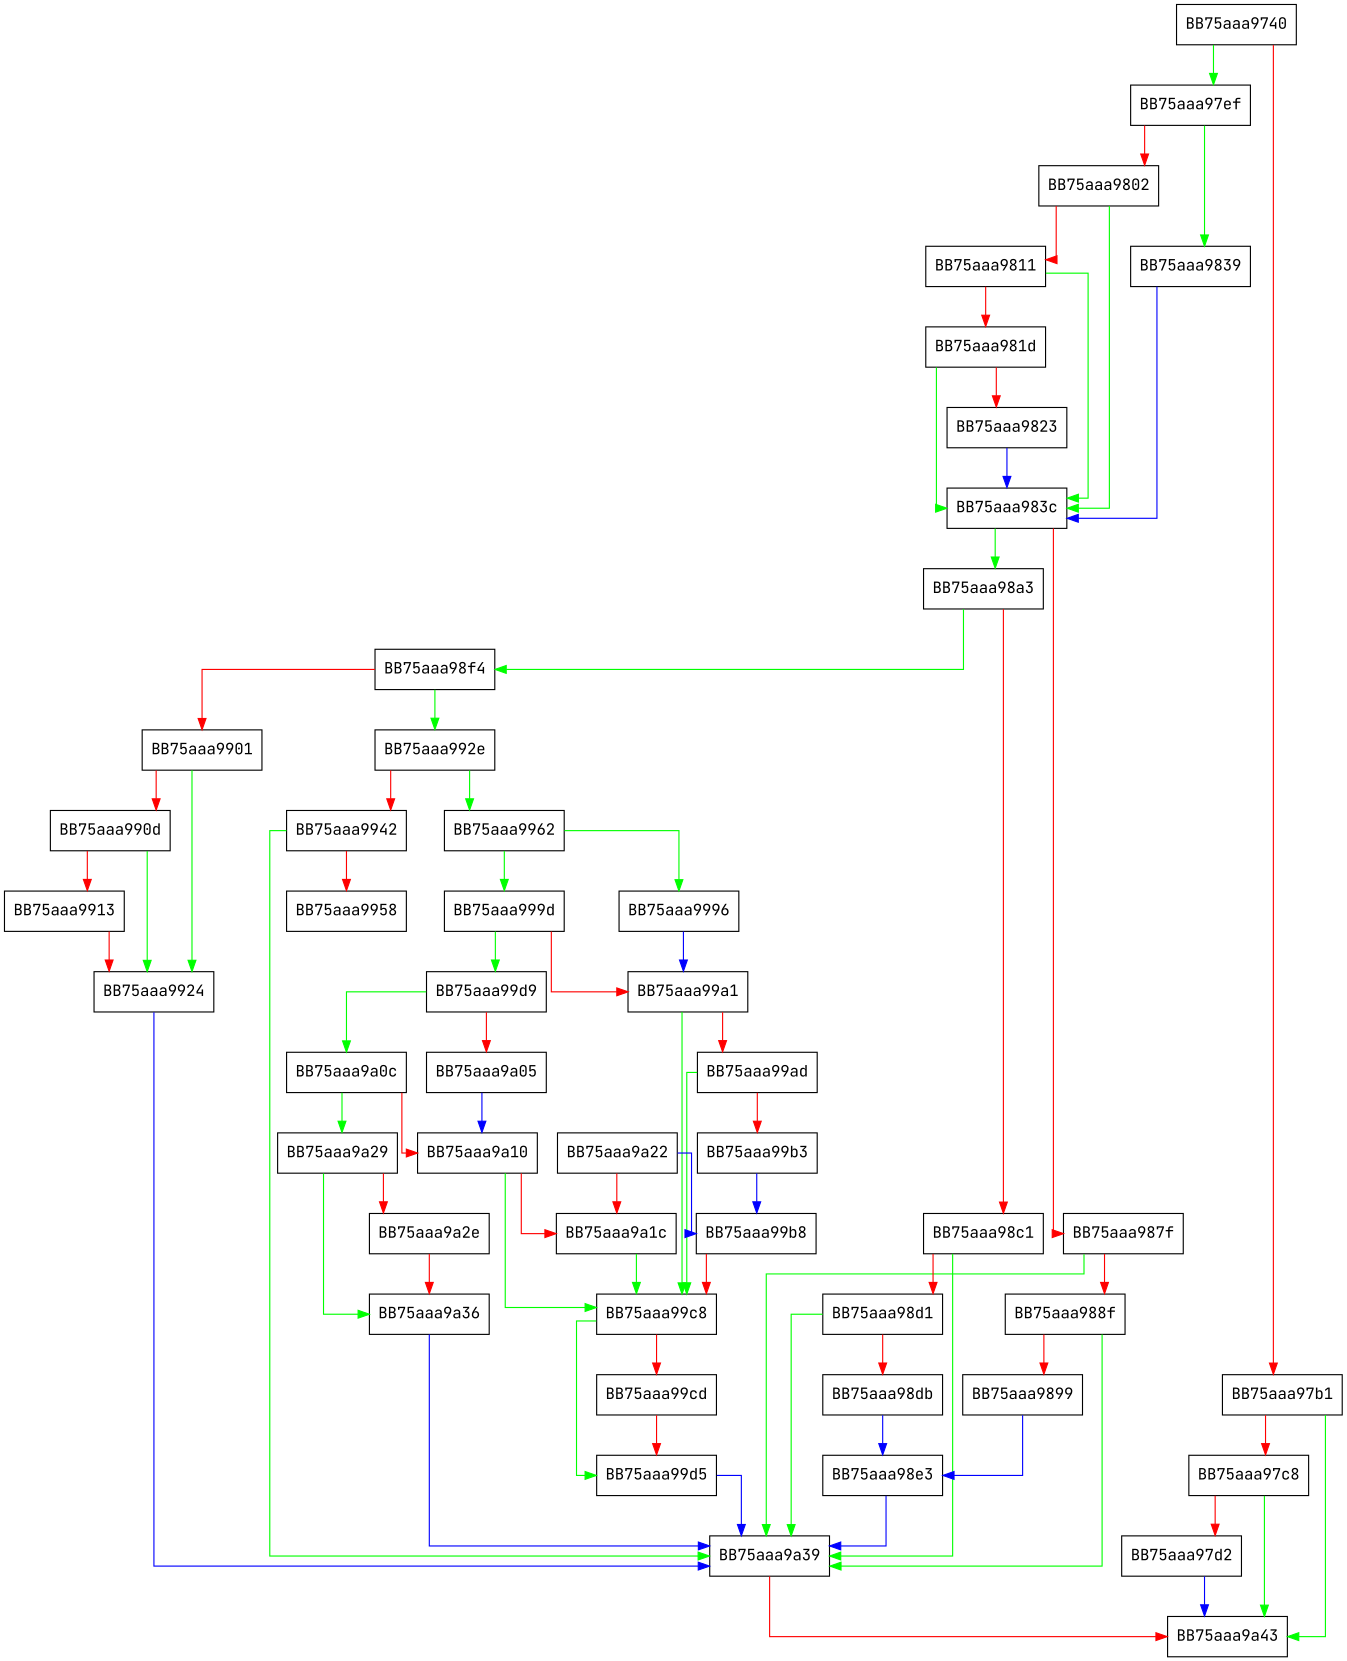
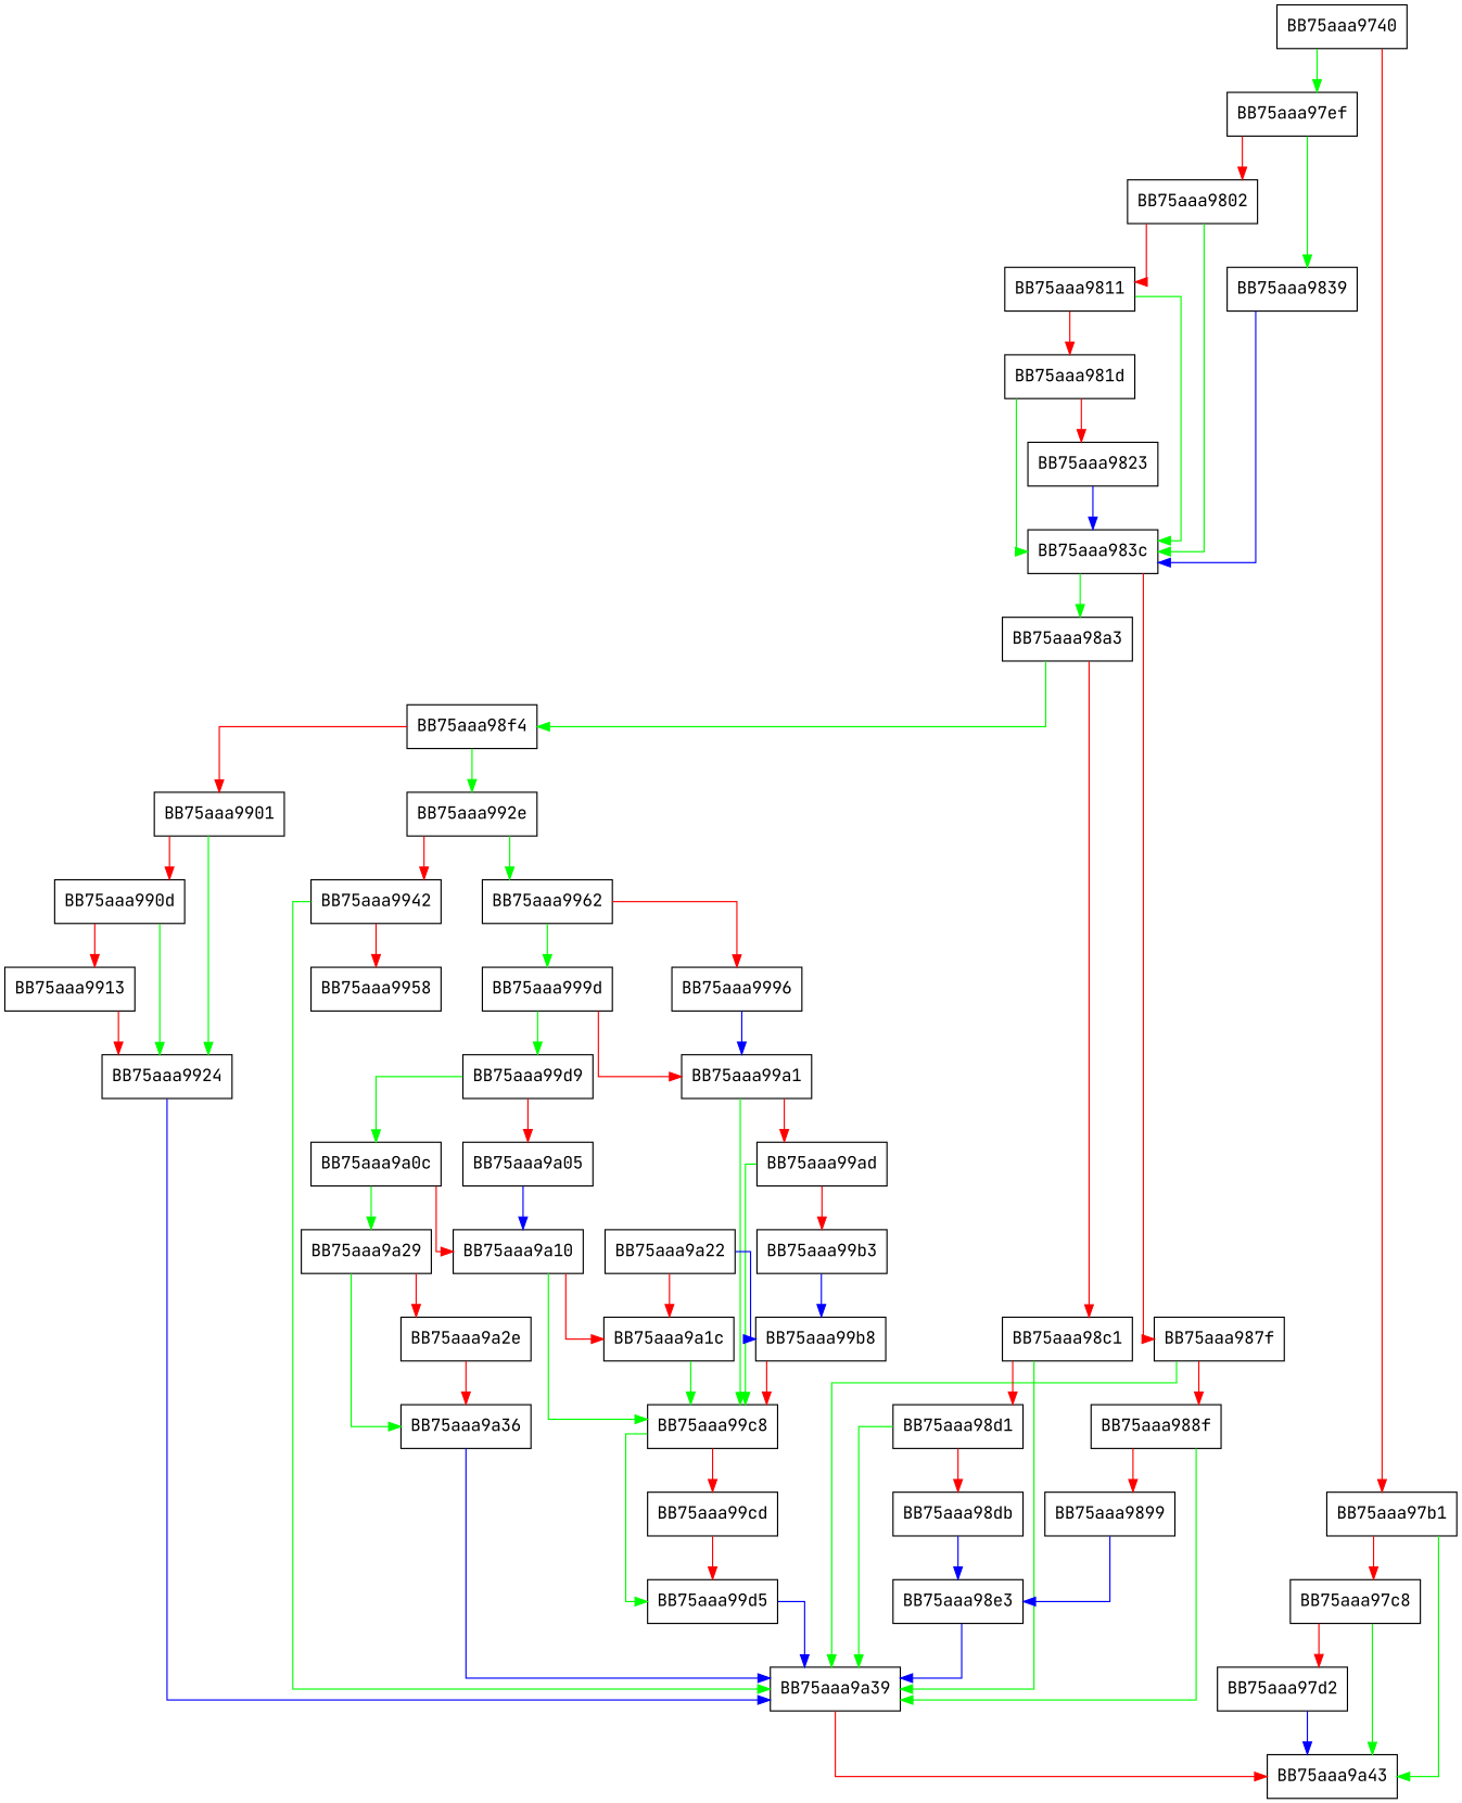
  digraph {
    fontname="JetBrains Mono"
    splines=ortho
    node [fontname="JetBrains Mono" shape=box]
    edge [color=red fontname="JetBrains Mono"]
    BB75aaa9740
    BB75aaa97ef
    BB75aaa97b1
    BB75aaa9839
    BB75aaa9802
    BB75aaa9a43
    BB75aaa97c8
    BB75aaa983c
    BB75aaa9811
    BB75aaa97d2
    BB75aaa98a3
    BB75aaa987f
    BB75aaa981d
    BB75aaa98f4
    BB75aaa98c1
    BB75aaa9a39
    BB75aaa988f
    BB75aaa9823
    BB75aaa992e
    BB75aaa9901
    BB75aaa98d1
    BB75aaa9899
    BB75aaa98e3
    BB75aaa9962
    BB75aaa9942
    BB75aaa9924
    BB75aaa990d
    BB75aaa98db
    BB75aaa999d
    BB75aaa9996
    BB75aaa9958
    BB75aaa9913
    BB75aaa99a1
    BB75aaa99d9
    BB75aaa99c8
    BB75aaa99ad
    BB75aaa9a0c
    BB75aaa9a05
    BB75aaa99d5
    BB75aaa99cd
    BB75aaa99b3
    BB75aaa9a10
    BB75aaa9a29
    BB75aaa99b8
    BB75aaa9a1c
    BB75aaa9a36
    BB75aaa9a2e
    BB75aaa9a22
    BB75aaa9740 -> BB75aaa97ef [color=green]
    BB75aaa9740 -> BB75aaa97b1
    BB75aaa97ef -> BB75aaa9839 [color=green]
    BB75aaa97ef -> BB75aaa9802
    BB75aaa97b1 -> BB75aaa9a43 [color=green]
    BB75aaa97b1 -> BB75aaa97c8
    BB75aaa9839 -> BB75aaa983c [color=blue]
    BB75aaa9802 -> BB75aaa983c [color=green]
    BB75aaa9802 -> BB75aaa9811
    BB75aaa97c8 -> BB75aaa9a43 [color=green]
    BB75aaa97c8 -> BB75aaa97d2
    BB75aaa983c -> BB75aaa98a3 [color=green]
    BB75aaa983c -> BB75aaa987f
    BB75aaa9811 -> BB75aaa983c [color=green]
    BB75aaa9811 -> BB75aaa981d
    BB75aaa97d2 -> BB75aaa9a43 [color=blue]
    BB75aaa98a3 -> BB75aaa98f4 [color=green]
    BB75aaa98a3 -> BB75aaa98c1
    BB75aaa987f -> BB75aaa9a39 [color=green]
    BB75aaa987f -> BB75aaa988f
    BB75aaa981d -> BB75aaa983c [color=green]
    BB75aaa981d -> BB75aaa9823
    BB75aaa98f4 -> BB75aaa992e [color=green]
    BB75aaa98f4 -> BB75aaa9901
    BB75aaa98c1 -> BB75aaa9a39 [color=green]
    BB75aaa98c1 -> BB75aaa98d1
    BB75aaa9a39 -> BB75aaa9a43
    BB75aaa988f -> BB75aaa9a39 [color=green]
    BB75aaa988f -> BB75aaa9899
    BB75aaa9823 -> BB75aaa983c [color=blue]
    BB75aaa992e -> BB75aaa9962 [color=green]
    BB75aaa992e -> BB75aaa9942
    BB75aaa9901 -> BB75aaa9924 [color=green]
    BB75aaa9901 -> BB75aaa990d
    BB75aaa98d1 -> BB75aaa9a39 [color=green]
    BB75aaa98d1 -> BB75aaa98db
    BB75aaa9899 -> BB75aaa98e3 [color=blue]
    BB75aaa98e3 -> BB75aaa9a39 [color=blue]
    BB75aaa9962 -> BB75aaa999d [color=green]
-   BB75aaa9962 -> BB75aaa9996 [color=green]
+   BB75aaa9962 -> BB75aaa9996
    BB75aaa9942 -> BB75aaa9a39 [color=green]
    BB75aaa9942 -> BB75aaa9958
    BB75aaa9924 -> BB75aaa9a39 [color=blue]
    BB75aaa990d -> BB75aaa9924 [color=green]
    BB75aaa990d -> BB75aaa9913
    BB75aaa98db -> BB75aaa98e3 [color=blue]
    BB75aaa999d -> BB75aaa99a1
    BB75aaa999d -> BB75aaa99d9 [color=green]
    BB75aaa9996 -> BB75aaa99a1 [color=blue]
    BB75aaa9913 -> BB75aaa9924
    BB75aaa99a1 -> BB75aaa99c8 [color=green]
    BB75aaa99a1 -> BB75aaa99ad
    BB75aaa99d9 -> BB75aaa9a0c [color=green]
    BB75aaa99d9 -> BB75aaa9a05
    BB75aaa99c8 -> BB75aaa99d5 [color=green]
    BB75aaa99c8 -> BB75aaa99cd
    BB75aaa99ad -> BB75aaa99c8 [color=green]
    BB75aaa99ad -> BB75aaa99b3
    BB75aaa9a0c -> BB75aaa9a10
    BB75aaa9a0c -> BB75aaa9a29 [color=green]
    BB75aaa9a05 -> BB75aaa9a10 [color=blue]
    BB75aaa99d5 -> BB75aaa9a39 [color=blue]
    BB75aaa99cd -> BB75aaa99d5
    BB75aaa99b3 -> BB75aaa99b8 [color=blue]
    BB75aaa9a10 -> BB75aaa99c8 [color=green]
    BB75aaa9a10 -> BB75aaa9a1c
    BB75aaa9a29 -> BB75aaa9a36 [color=green]
    BB75aaa9a29 -> BB75aaa9a2e
    BB75aaa99b8 -> BB75aaa99c8
    BB75aaa9a1c -> BB75aaa99c8 [color=green]
    BB75aaa9a36 -> BB75aaa9a39 [color=blue]
    BB75aaa9a2e -> BB75aaa9a36
    BB75aaa9a22 -> BB75aaa99b8 [color=blue]
    BB75aaa9a22 -> BB75aaa9a1c
  }
